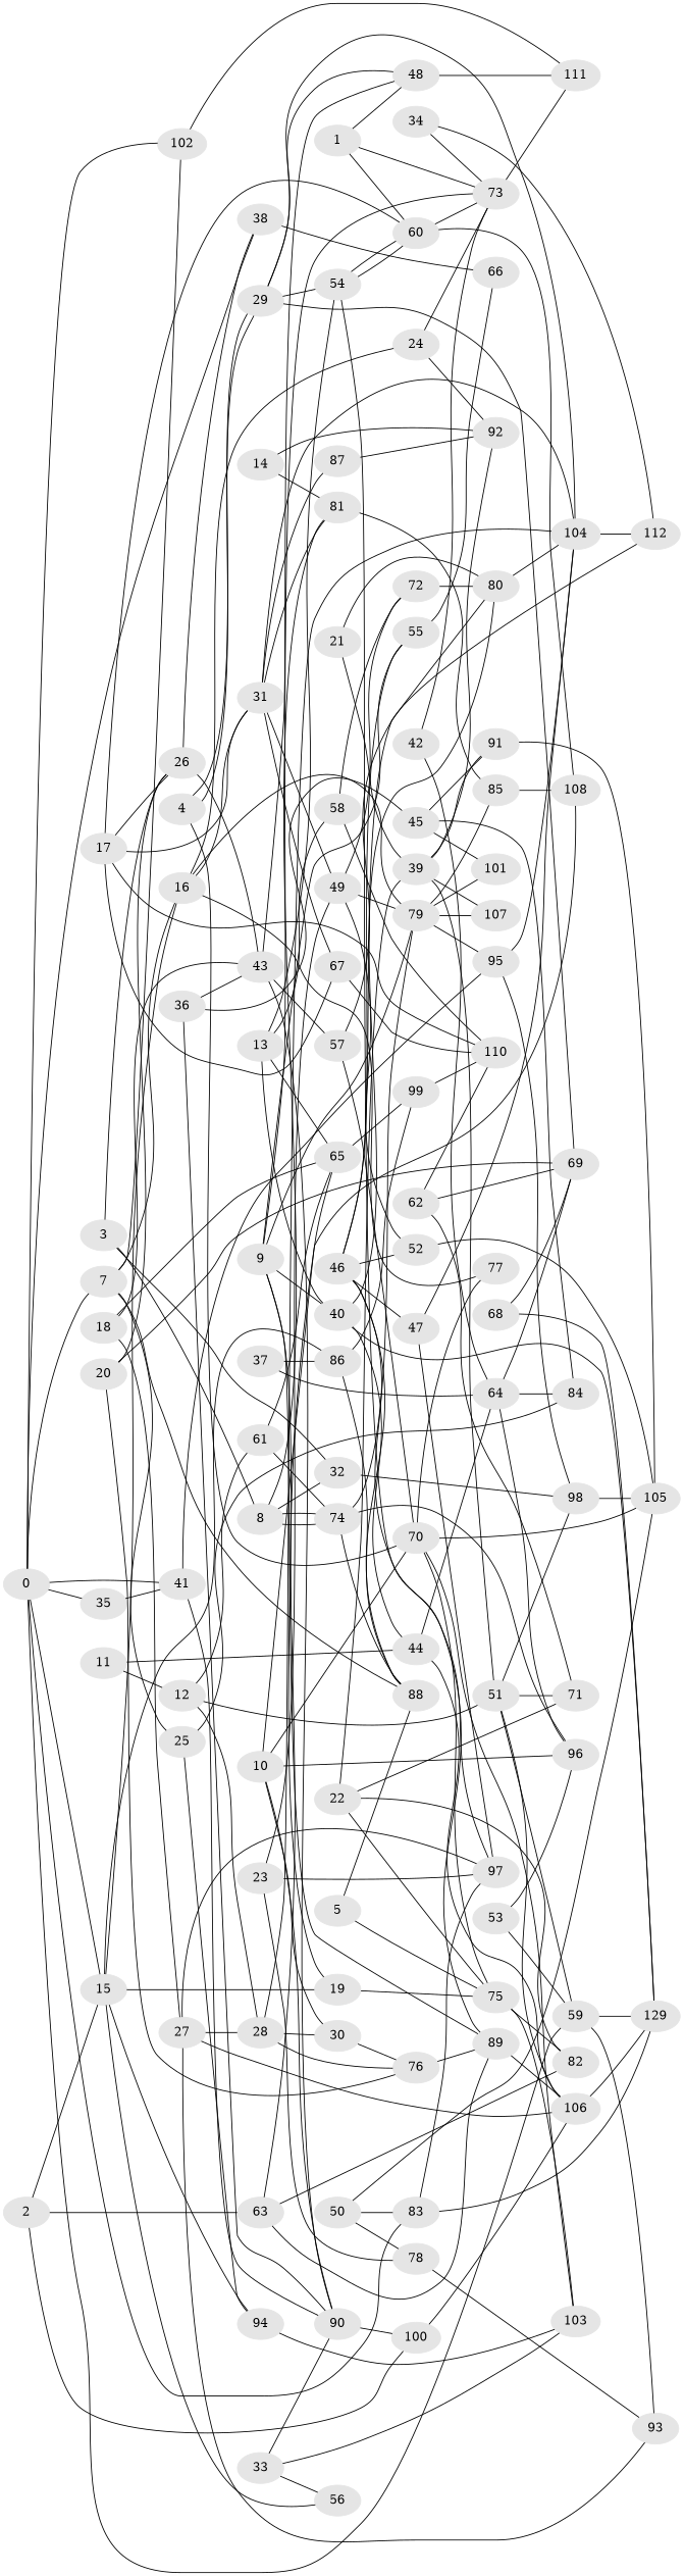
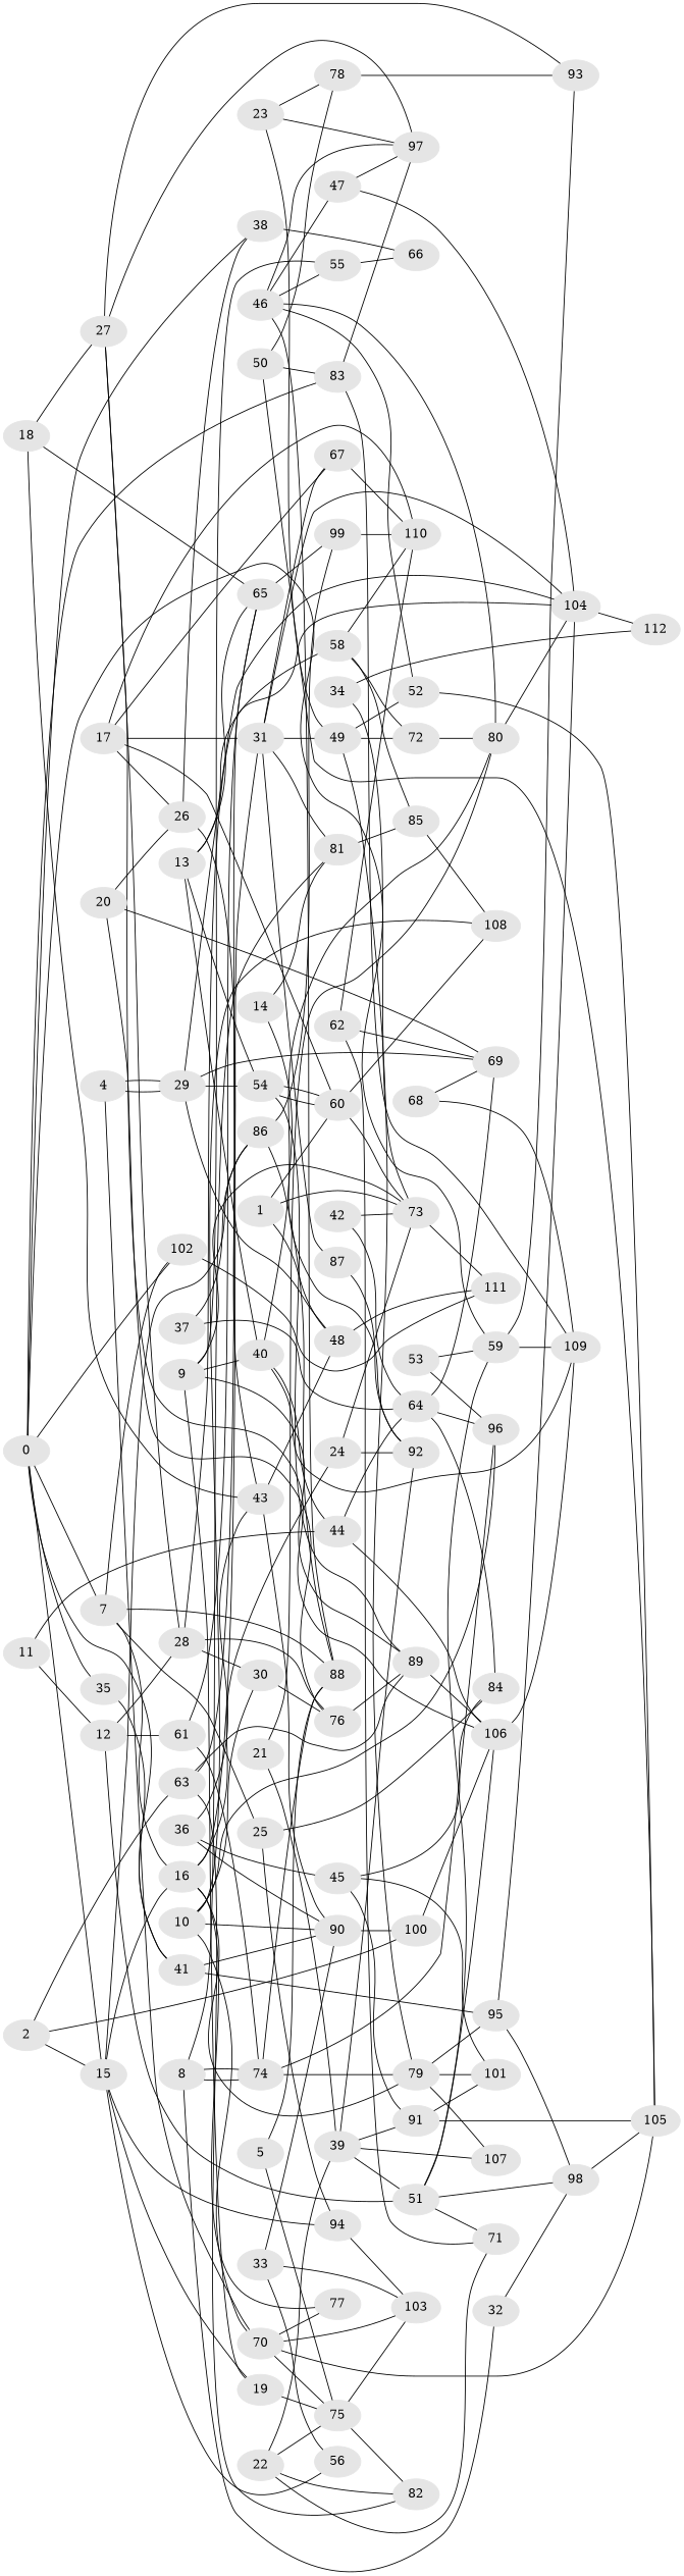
  graph {
    rankdir=LR
    node [color=gray90 style=filled]
    1
    48
    60
    73
    111
    108
    2
    15
    63
    100
    16
    19
    56
    86
    94
    89
    65
    82
    106
-   3
    8
    26
    32
    74
    81
    38
    43
    98
    4
    29
    70
    54
    69
    104
    75
    77
    103
    105
    5
    88
    n41 [label=0]
    7
    35
    41
    59
    83
    102
    25
    66
    90
    95
    93
-   109 [label=129]
+   109
    97
    79
    24
    31
    84
    96
    85
    9
    40
    55
    44
    80
    107
    101
    10
    30
    76
    11
    12
    28
    51
    61
    64
    71
    13
    58
    110
    72
    99
    14
    92
    67
    49
    87
    17
    18
    27
-   57
    20
    21
    39
    91
    22
    23
    78
    52
    112
    33
    34
    36
    45
    37
    42
    46
    47
    50
    53
    62
    68
    1 -- 48
    1 -- 60
    1 -- 73
    48 -- 111
    60 -- 73
    60 -- 108
    73 -- 111
    2 -- 15
    2 -- 63
    2 -- 100
    15 -- 16
    15 -- 19
    15 -- 56
    15 -- 86
    15 -- 94
    63 -- 89
    63 -- 65
    63 -- 82
    100 -- 106
    16 -- 77
    16 -- 79
    16 -- 24
    16 -- 31
    19 -- 75
    86 -- 88
    86 -- 99
    94 -- 103
    89 -- 106
    65 -- 99
    106 -- 109
-   3 -- 8
-   3 -- 26
-   3 -- 32
    8 -- 32
    8 -- 74
    8 -- 74
    8 -- 81
    26 -- 38
    26 -- 43
    32 -- 98
    74 -- 88
    74 -- 79
    74 -- 96
    81 -- 85
    38 -- 66
    43 -- 48
    43 -- 90
-   43 -- 57
    98 -- 105
    4 -- 29
    4 -- 29
    4 -- 70
    29 -- 48
    29 -- 54
    29 -- 69
    29 -- 104
    70 -- 75
    70 -- 77
    70 -- 103
    70 -- 105
    54 -- 60
    54 -- 60
    54 -- 89
    104 -- 112
    75 -- 82
    75 -- 103
    5 -- 75
    5 -- 88
    n41 -- 15
    n41 -- 38
    n41 -- 7
    n41 -- 35
    n41 -- 41
    n41 -- 59
    n41 -- 83
    n41 -- 102
    7 -- 16
    7 -- 88
    7 -- 102
    7 -- 25
    35 -- 41
    41 -- 90
    41 -- 95
    59 -- 93
    59 -- 109
    83 -- 109
    83 -- 97
    102 -- 111
    25 -- 94
    25 -- 84
    90 -- 100
    95 -- 98
    95 -- 104
    79 -- 95
-   79 -- 85
+   58 -- 85
    79 -- 107
    79 -- 101
    24 -- 73
    24 -- 92
    31 -- 81
    31 -- 104
    31 -- 67
    31 -- 49
    31 -- 87
    85 -- 108
    9 -- 73
    9 -- 19
    9 -- 89
-   9 -- 79
    9 -- 40
    9 -- 55
    40 -- 109
    40 -- 44
    40 -- 80
    55 -- 66
    44 -- 106
    44 -- 64
    80 -- 104
    10 -- 108
    10 -- 70
    10 -- 90
    10 -- 96
    10 -- 30
    30 -- 76
    76 -- 89
    11 -- 44
    11 -- 12
    12 -- 28
    12 -- 51
    12 -- 61
    28 -- 104
    28 -- 30
    28 -- 76
    51 -- 106
    51 -- 98
    51 -- 59
    51 -- 71
    61 -- 65
    61 -- 74
    64 -- 69
    64 -- 84
    64 -- 96
    13 -- 65
    13 -- 54
    13 -- 40
    13 -- 58
    58 -- 110
    58 -- 72
    72 -- 80
    99 -- 110
    14 -- 81
    14 -- 92
    67 -- 110
    49 -- 79
    49 -- 72
    49 -- 52
    87 -- 92
    17 -- 60
    17 -- 26
    17 -- 31
    17 -- 110
    17 -- 67
    18 -- 65
    18 -- 43
    18 -- 27
    27 -- 106
    27 -- 93
    27 -- 97
    27 -- 28
-   57 -- 70
-   57 -- 112
    20 -- 26
    20 -- 69
    20 -- 76
    21 -- 80
    21 -- 39
    39 -- 107
    39 -- 51
    39 -- 92
    39 -- 91
    91 -- 105
+   91 -- 101
    22 -- 82
    22 -- 75
    22 -- 71
    22 -- 39
    23 -- 97
    23 -- 49
    23 -- 78
    78 -- 93
    52 -- 105
    33 -- 56
    33 -- 103
    33 -- 90
    34 -- 73
    34 -- 112
    36 -- 43
    36 -- 90
    36 -- 45
    45 -- 84
    45 -- 101
    45 -- 91
    37 -- 86
    37 -- 64
    42 -- 73
    42 -- 64
    46 -- 88
    46 -- 97
    46 -- 55
    46 -- 80
    46 -- 52
    46 -- 47
    47 -- 104
    47 -- 97
    50 -- 105
    50 -- 83
    50 -- 78
    53 -- 59
    53 -- 96
    62 -- 69
    62 -- 71
    62 -- 110
    68 -- 69
    68 -- 109
  }
